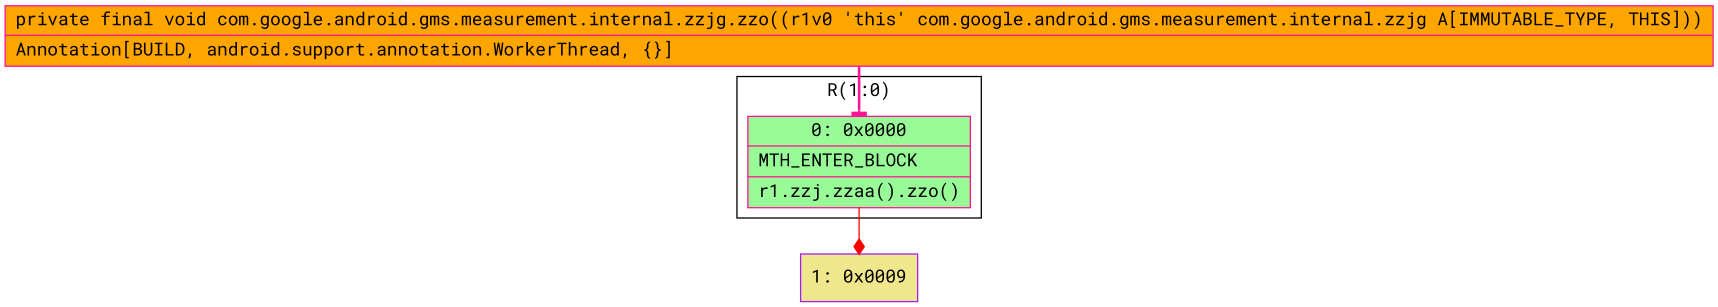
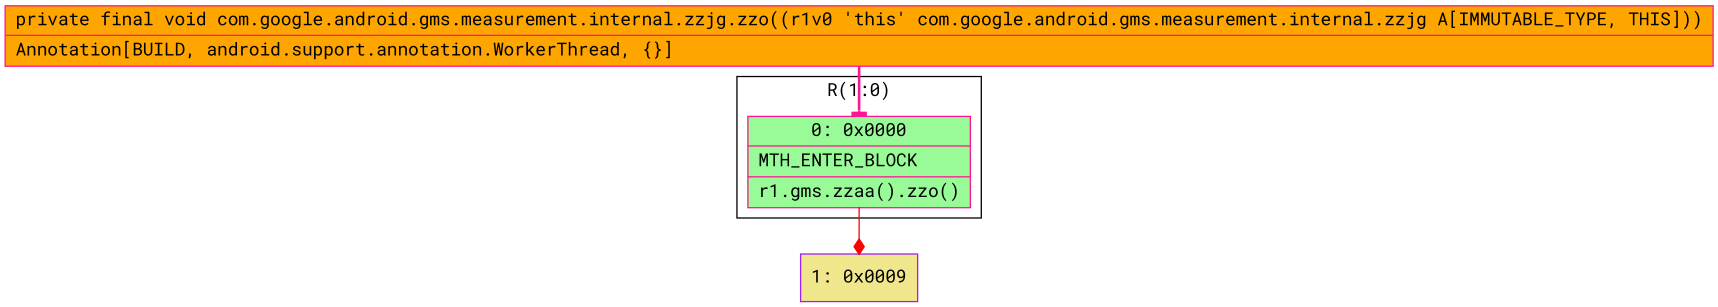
  digraph {
    fontname="Roboto Mono"
    node [color=deeppink shape=record style=filled fontname="Roboto Mono"]
    edge [fontname="Roboto Mono"]
-   n1 [label="{0\:\ 0x0000|MTH_ENTER_BLOCK\l|r1.zzj.zzaa().zzo()\l}" fillcolor=palegreen]
+   n1 [label="{0\:\ 0x0000|MTH_ENTER_BLOCK\l|r1.gms.zzaa().zzo()\l}" fillcolor=palegreen]
    n2 [color=purple label="{1\:\ 0x0009}" fillcolor=khaki]
    n3 [label="{private final void com.google.android.gms.measurement.internal.zzjg.zzo((r1v0 'this' com.google.android.gms.measurement.internal.zzjg A[IMMUTABLE_TYPE, THIS]))  | Annotation[BUILD, android.support.annotation.WorkerThread, \{\}]\l}" fillcolor=orange]
    subgraph cluster_1 {
      label="R(1:0)"
      n1
    }
    n1 -> n2 [color=red style=solid arrowhead=diamond]
    n3 -> n1 [color=deeppink style=bold arrowhead=tee]
  }
